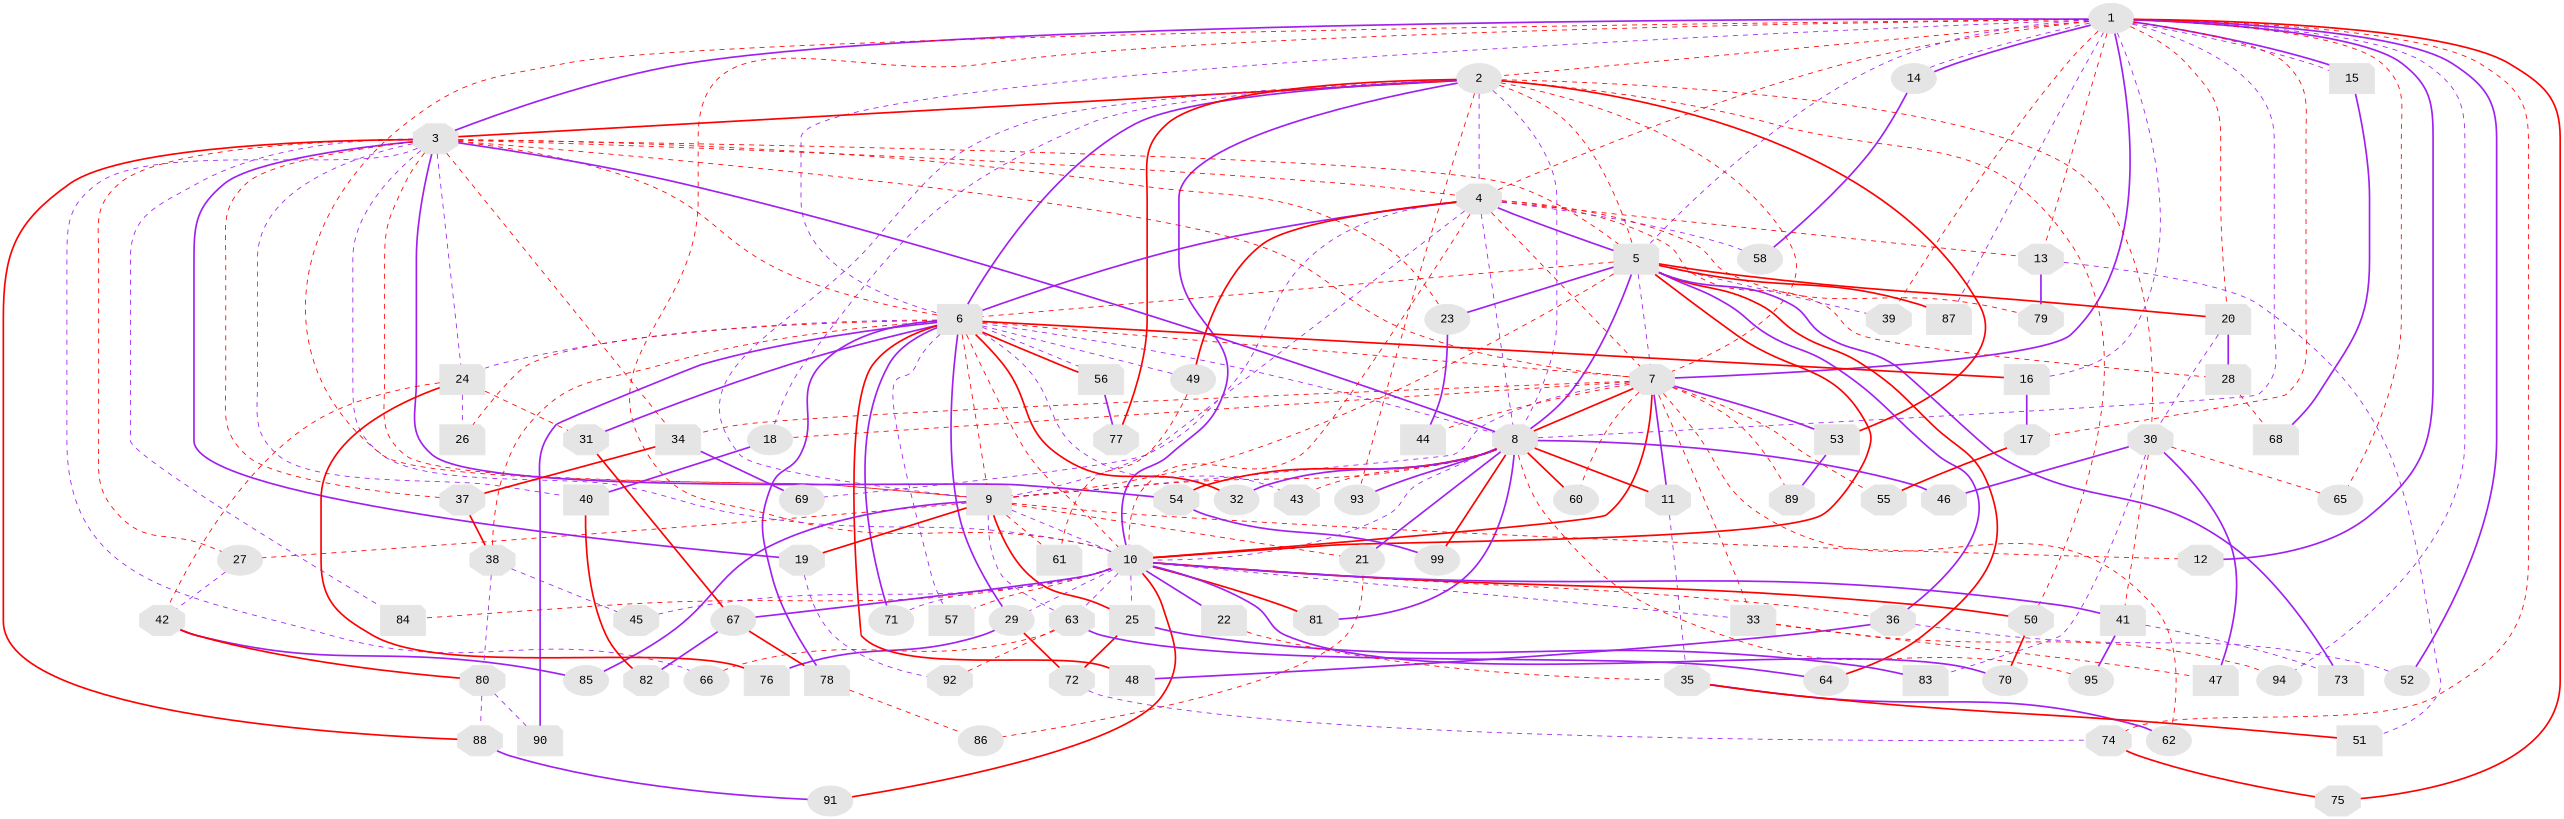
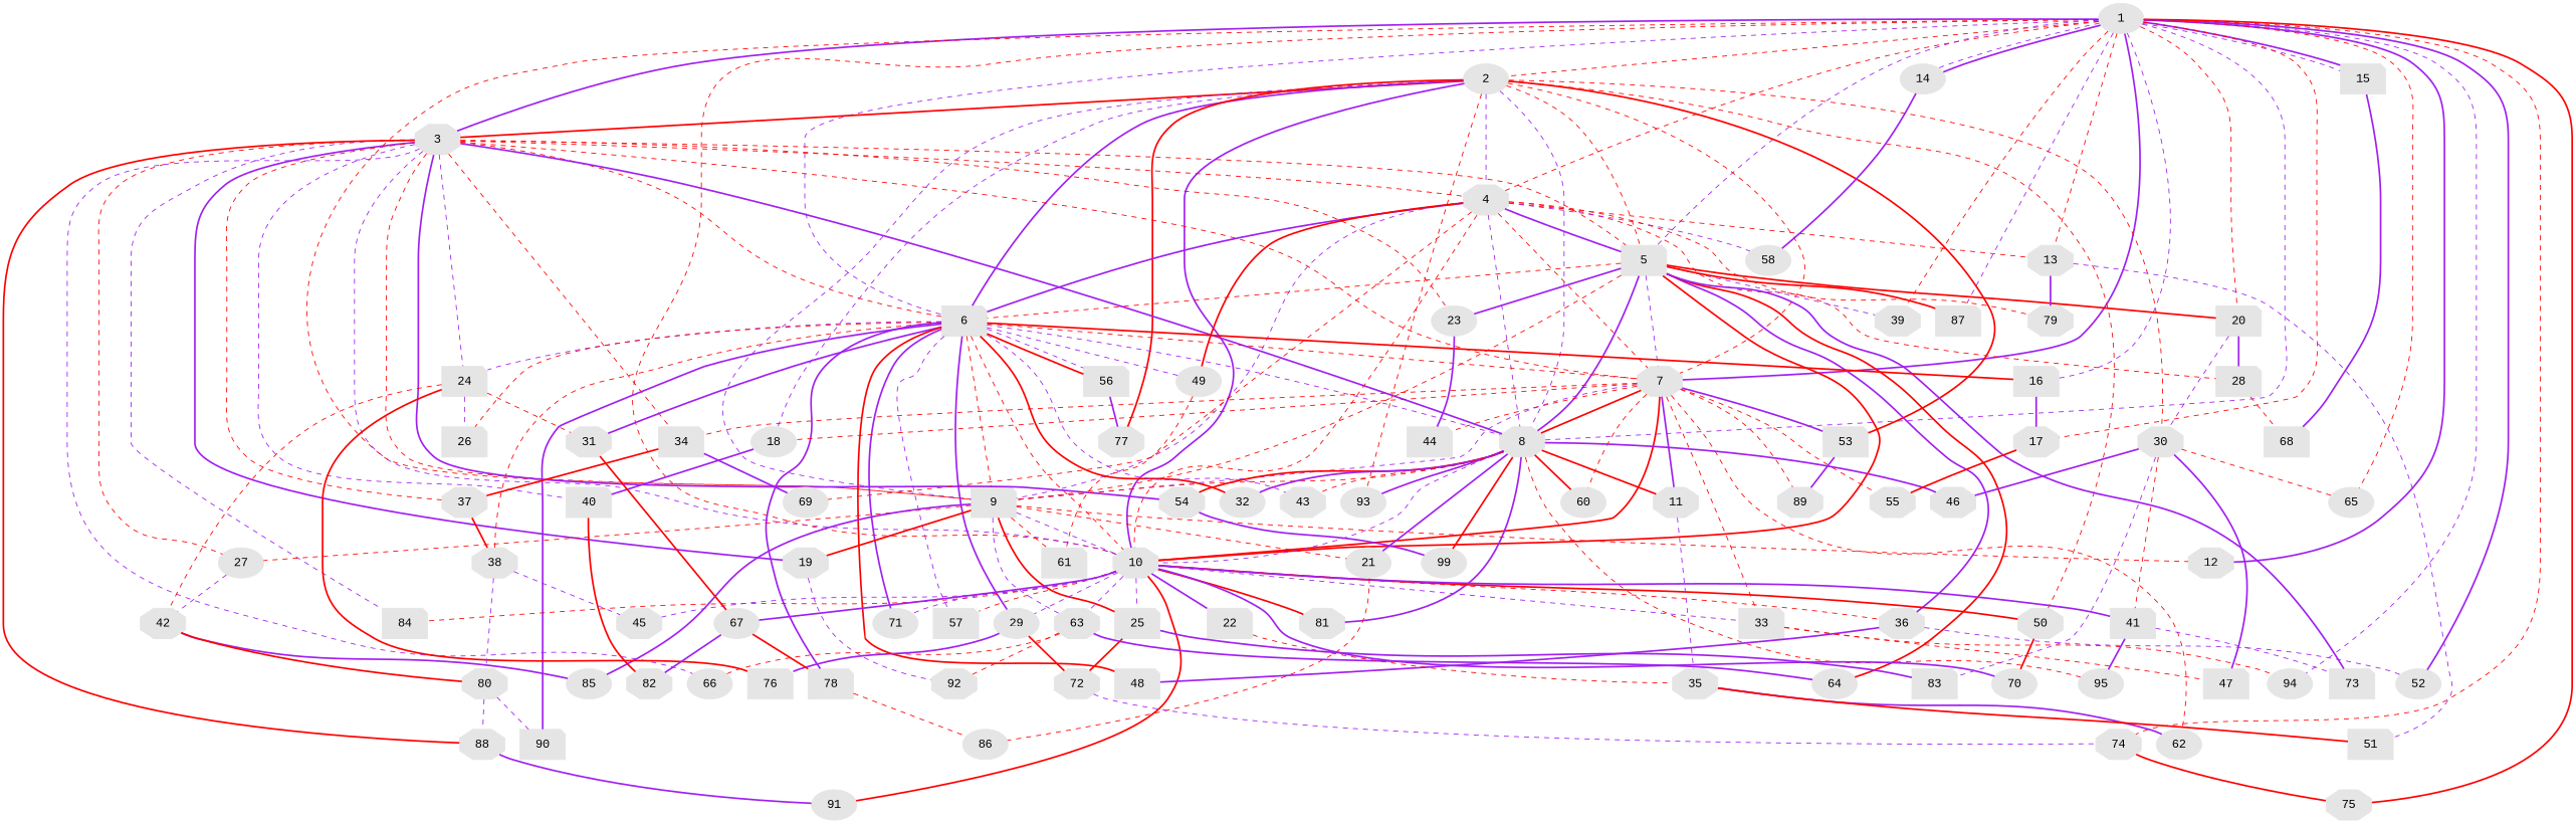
  graph {
    fontname="Liberation Mono"
    node [color=gray90 fontname="Liberation Mono" shape=octagon style=filled]
    edge [color=purple fontname="Liberation Mono" style=dashed]
    1 [shape=ellipse]
    2 [shape=ellipse]
    3
    4
    5 [shape=note]
    6 [shape=note]
    7
    8
    9 [shape=note]
    10
    12
    13
    14 [shape=ellipse]
    15 [shape=note]
    16 [shape=note]
    17
    20 [shape=note]
    39
    52 [shape=ellipse]
    65 [shape=ellipse]
    74
    75
    87 [shape=note]
    94 [shape=ellipse]
    18 [shape=ellipse]
    30
    50
    53 [shape=note]
    77
    93 [shape=ellipse]
    19
    23 [shape=ellipse]
    24 [shape=note]
    27 [shape=ellipse]
    34 [shape=note]
    37
    40 [shape=note]
    54
    66 [shape=ellipse]
    84 [shape=note]
    88
    28 [shape=note]
    49 [shape=ellipse]
    58 [shape=ellipse]
    69 [shape=ellipse]
    79
    36
    64 [shape=ellipse]
    73 [shape=note]
    26 [shape=note]
    29 [shape=ellipse]
    31
    32 [shape=ellipse]
    38
    43
    48 [shape=note]
    56 [shape=note]
    57 [shape=note]
    71 [shape=ellipse]
    78 [shape=note]
    90 [shape=note]
    11
    33 [shape=note]
    44 [shape=note]
    55
    60 [shape=ellipse]
    62 [shape=ellipse]
    89
    21 [shape=ellipse]
    46
    n71 [label=99 shape=ellipse]
    81
    95 [shape=ellipse]
    25 [shape=note]
    61 [shape=note]
    63
    85 [shape=ellipse]
    22 [shape=note]
    41 [shape=note]
    45
    67 [shape=ellipse]
    70 [shape=ellipse]
    91 [shape=ellipse]
    51 [shape=note]
    68 [shape=note]
    83 [shape=note]
    47 [shape=note]
    92
    42
    76 [shape=note]
    82
    72
    80
    86 [shape=ellipse]
    35
    1 -- 2 [color=red]
    1 -- 3 [style=bold]
    1 -- 4 [color=red]
    1 -- 5
    1 -- 6
    1 -- 7 [style=bold]
    1 -- 8
    1 -- 9 [color=red]
    1 -- 10 [color=red]
    1 -- 12 [style=bold]
    1 -- 13 [color=red]
    1 -- 14
    1 -- 14 [style=bold]
    1 -- 15
    1 -- 15 [style=bold]
    1 -- 16
    1 -- 17 [color=red]
    1 -- 20 [color=red]
    1 -- 39 [color=red]
    1 -- 52 [style=bold]
    1 -- 65 [color=red]
    1 -- 74 [color=red]
    1 -- 75 [color=red style=bold]
    1 -- 87
    1 -- 94
    2 -- 3 [color=red style=bold]
    2 -- 4
    2 -- 5 [color=red]
    2 -- 6 [style=bold]
    2 -- 7 [color=red]
    2 -- 8
    2 -- 9
    2 -- 10 [style=bold]
    2 -- 18
    2 -- 30 [color=red]
    2 -- 50 [color=red]
    2 -- 53 [color=red style=bold]
    2 -- 77 [color=red style=bold]
    2 -- 93 [color=red]
    3 -- 4 [color=red]
    3 -- 5 [color=red]
    3 -- 6 [color=red]
    3 -- 7 [color=red]
    3 -- 8 [style=bold]
    3 -- 9 [color=red]
    3 -- 10
    3 -- 19 [style=bold]
    3 -- 23 [color=red]
    3 -- 24
    3 -- 27 [color=red]
    3 -- 34 [color=red]
    3 -- 37 [color=red]
    3 -- 40
    3 -- 54 [style=bold]
    3 -- 66
    3 -- 84
    3 -- 88 [color=red style=bold]
    4 -- 5 [style=bold]
    4 -- 6 [style=bold]
    4 -- 7 [color=red]
    4 -- 8
    4 -- 9
    4 -- 10 [color=red]
    4 -- 13 [color=red]
    4 -- 28 [color=red]
    4 -- 49 [color=red style=bold]
    4 -- 58
-   4 -- 69
+   4 -- 69 [color=red]
    4 -- 79 [color=red]
    5 -- 6 [color=red]
    5 -- 7
    5 -- 8 [style=bold]
    5 -- 9 [color=red]
    5 -- 10 [color=red style=bold]
    5 -- 20 [color=red style=bold]
    5 -- 39
    5 -- 87 [color=red style=bold]
    5 -- 23 [style=bold]
    5 -- 36 [style=bold]
    5 -- 64 [color=red style=bold]
    5 -- 73 [style=bold]
    6 -- 7 [color=red]
    6 -- 8
    6 -- 9 [color=red]
    6 -- 10 [color=red]
    6 -- 16 [color=red style=bold]
    6 -- 24
    6 -- 49
    6 -- 26 [color=red]
    6 -- 29 [style=bold]
    6 -- 31 [style=bold]
    6 -- 32 [color=red style=bold]
    6 -- 38 [color=red]
    6 -- 43
    6 -- 48 [color=red style=bold]
    6 -- 56 [color=red style=bold]
    6 -- 56
    6 -- 57
    6 -- 71 [style=bold]
    6 -- 78 [style=bold]
    6 -- 90 [style=bold]
    7 -- 8 [color=red style=bold]
    7 -- 9
    7 -- 10 [color=red style=bold]
    7 -- 18 [color=red]
    7 -- 53 [style=bold]
    7 -- 34 [color=red]
    7 -- 11 [style=bold]
    7 -- 33 [color=red]
    7 -- 44 [color=red]
    7 -- 55 [color=red]
    7 -- 60 [color=red]
    7 -- 62 [color=red]
    7 -- 89 [color=red]
    8 -- 9 [color=red]
    8 -- 10
    8 -- 93 [style=bold]
    8 -- 54 [color=red style=bold]
    8 -- 32 [style=bold]
    8 -- 43 [color=red]
    8 -- 11 [color=red style=bold]
    8 -- 60 [color=red style=bold]
    8 -- 21 [style=bold]
    8 -- 46 [style=bold]
    8 -- n71 [color=red style=bold]
    8 -- 81 [style=bold]
    8 -- 95 [color=red]
    9 -- 10
    9 -- 12 [color=red]
    9 -- 19 [color=red style=bold]
    9 -- 27 [color=red]
    9 -- 21 [color=red]
    9 -- 25 [color=red style=bold]
    9 -- 61 [color=red]
    9 -- 63
    9 -- 85 [style=bold]
    10 -- 50 [color=red style=bold]
    10 -- 84 [color=red]
    10 -- 36 [color=red]
    10 -- 29
    10 -- 57 [color=red]
    10 -- 71
    10 -- 33
    10 -- 81 [color=red style=bold]
    10 -- 25
    10 -- 63
    10 -- 22 [style=bold]
    10 -- 41 [style=bold]
    10 -- 45
    10 -- 67 [style=bold]
    10 -- 70 [style=bold]
    10 -- 91 [color=red style=bold]
    13 -- 79 [style=bold]
    13 -- 51
    14 -- 58 [style=bold]
    15 -- 68 [style=bold]
    16 -- 17 [style=bold]
    17 -- 55 [color=red style=bold]
    20 -- 30
    20 -- 28 [style=bold]
    74 -- 75 [color=red style=bold]
    18 -- 40 [style=bold]
    30 -- 65 [color=red]
    30 -- 46 [style=bold]
    30 -- 41 [color=red]
    30 -- 83
    30 -- 47 [style=bold]
    50 -- 70 [color=red style=bold]
    53 -- 89 [style=bold]
    19 -- 92
    23 -- 44 [style=bold]
    24 -- 26
    24 -- 31 [color=red]
    24 -- 42 [color=red]
    24 -- 76 [color=red style=bold]
    27 -- 42
    34 -- 37 [color=red style=bold]
    34 -- 69 [style=bold]
    37 -- 38 [color=red style=bold]
    40 -- 82 [color=red style=bold]
    54 -- n71 [style=bold]
    88 -- 91 [style=bold]
    28 -- 68 [color=red]
    49 -- 61 [color=red]
    36 -- 52
    36 -- 48 [style=bold]
    29 -- 76 [style=bold]
    29 -- 72 [color=red style=bold]
    31 -- 67 [color=red style=bold]
    38 -- 45
    38 -- 80
    56 -- 77 [style=bold]
    78 -- 86 [color=red]
    11 -- 35
    33 -- 94 [color=red]
    33 -- 47 [color=red]
    21 -- 86 [color=red]
    25 -- 83 [style=bold]
    25 -- 72 [color=red style=bold]
    63 -- 66 [color=red]
    63 -- 64 [style=bold]
    63 -- 92 [color=red]
    22 -- 35 [color=red]
    41 -- 73
    41 -- 95 [style=bold]
    67 -- 78 [color=red style=bold]
    67 -- 82 [style=bold]
    42 -- 85 [style=bold]
    42 -- 80 [color=red style=bold]
    72 -- 74
    80 -- 88
    80 -- 90
    35 -- 62 [style=bold]
    35 -- 51 [color=red style=bold]
  }
